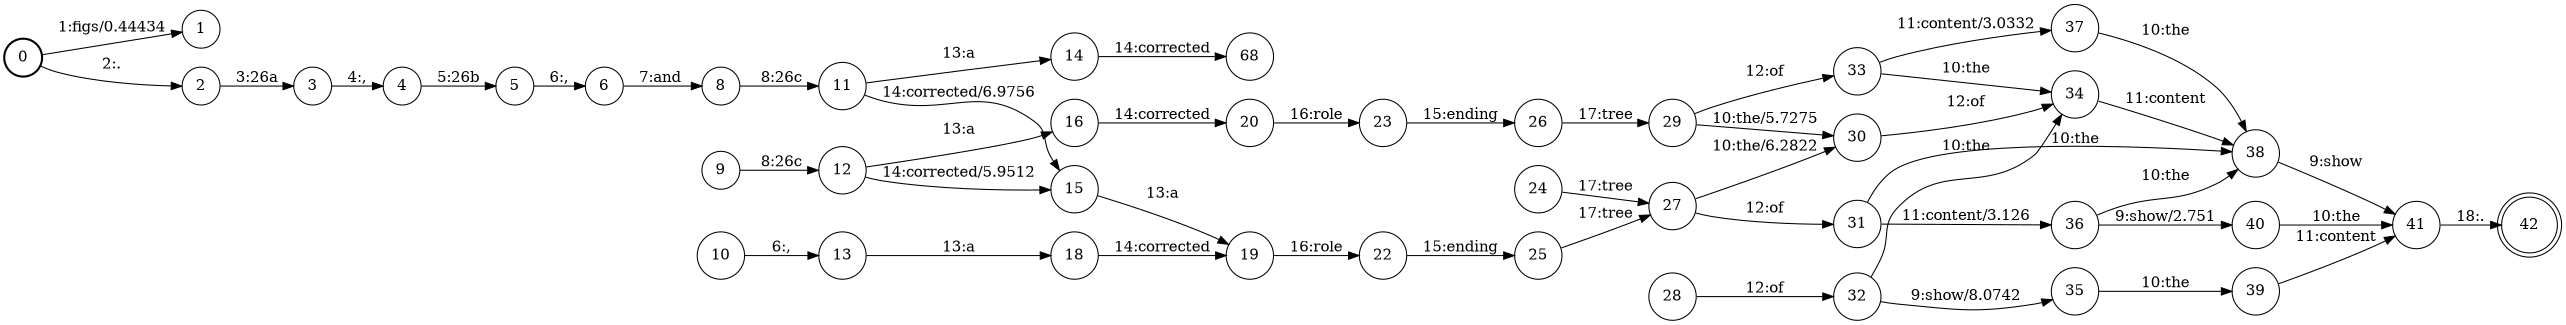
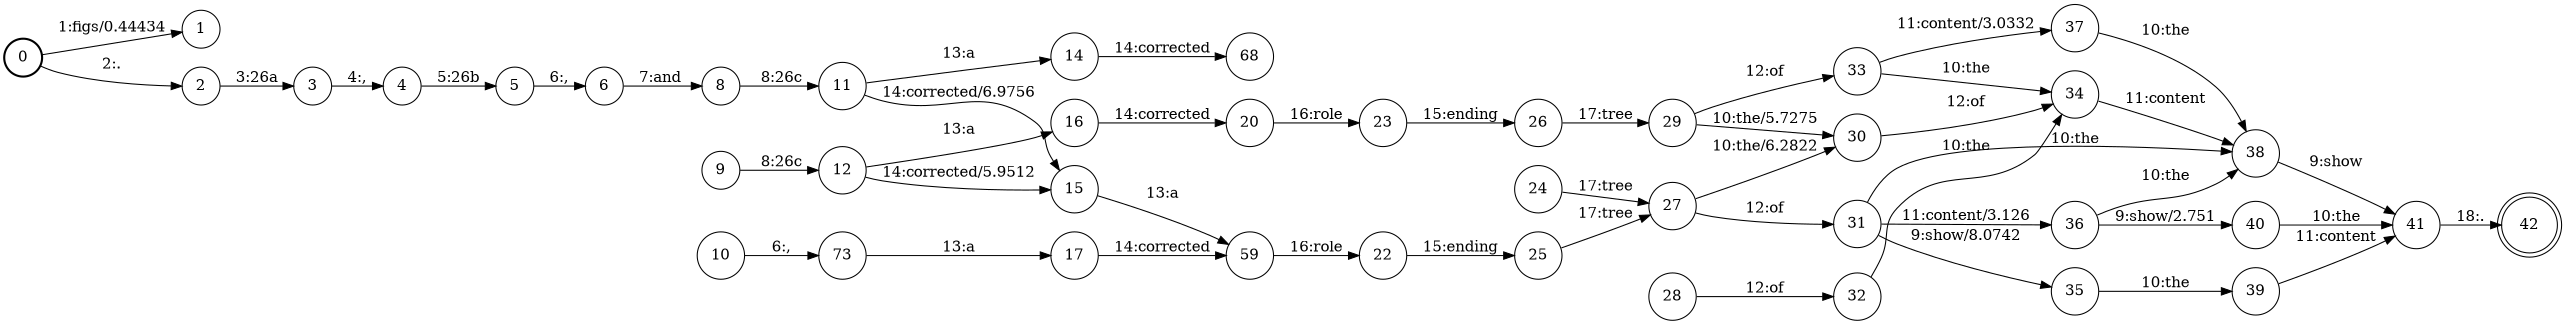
  digraph {
    nodesep=0.25
    rankdir=LR
    ranksep=0.4
    node [fontsize=14 shape=circle style=solid]
    edge [fontsize=14]
    n1 [label=0 style=bold]
    n2 [label=1]
    n3 [label=2]
    n4 [label=3]
    n5 [label=4]
    n6 [label=5]
    n7 [label=6]
    n8 [label=8]
    n9 [label=11]
    n10 [label=9]
    n11 [label=12]
    n12 [label=10]
-   n13 [label=13]
+   n13 [label=73]
    n14 [label=14]
    n15 [label=15]
    n16 [label=16]
-   n17 [label=18]
+   n17 [label=17]
    n18 [label=68]
-   n19 [label=19]
+   n19 [label=59]
    n20 [label=20]
    n21 [label=22]
    n22 [label=23]
    n23 [label=25]
    n24 [label=26]
    n25 [label=24]
    n26 [label=27]
    n27 [label=29]
    n28 [label=30]
    n29 [label=31]
    n30 [label=28]
    n31 [label=32]
    n32 [label=33]
    n33 [label=34]
    n34 [label=35]
    n35 [label=36]
    n36 [label=38]
    n37 [label=37]
    n38 [label=39]
    n39 [label=40]
    n40 [label=41]
    n41 [label=42 shape=doublecircle]
    n1 -> n2 [label="1:figs/0.44434"]
    n1 -> n3 [label="2:."]
    n3 -> n4 [label="3:26a"]
    n4 -> n5 [label="4:,"]
    n5 -> n6 [label="5:26b"]
    n6 -> n7 [label="6:,"]
    n7 -> n8 [label="7:and"]
    n8 -> n9 [label="8:26c"]
    n9 -> n14 [label="13:a"]
    n9 -> n15 [label="14:corrected/6.9756"]
    n10 -> n11 [label="8:26c"]
    n11 -> n15 [label="14:corrected/5.9512"]
    n11 -> n16 [label="13:a"]
    n12 -> n13 [label="6:,"]
    n13 -> n17 [label="13:a"]
    n14 -> n18 [label="14:corrected"]
    n15 -> n19 [label="13:a"]
    n16 -> n20 [label="14:corrected"]
    n17 -> n19 [label="14:corrected"]
    n19 -> n21 [label="16:role"]
    n20 -> n22 [label="16:role"]
    n21 -> n23 [label="15:ending"]
    n22 -> n24 [label="15:ending"]
    n23 -> n26 [label="17:tree"]
    n24 -> n27 [label="17:tree"]
    n25 -> n26 [label="17:tree"]
    n26 -> n28 [label="10:the/6.2822"]
    n26 -> n29 [label="12:of"]
    n27 -> n28 [label="10:the/5.7275"]
    n27 -> n32 [label="12:of"]
    n28 -> n33 [label="12:of"]
-   n31 -> n34 [label="9:show/8.0742"]
+   n29 -> n34 [label="9:show/8.0742"]
    n29 -> n35 [label="11:content/3.126"]
    n29 -> n36 [label="10:the"]
    n30 -> n31 [label="12:of"]
    n31 -> n33 [label="10:the"]
    n32 -> n33 [label="10:the"]
    n32 -> n37 [label="11:content/3.0332"]
    n33 -> n36 [label="11:content"]
    n34 -> n38 [label="10:the"]
    n35 -> n36 [label="10:the"]
    n35 -> n39 [label="9:show/2.751"]
    n36 -> n40 [label="9:show"]
    n37 -> n36 [label="10:the"]
    n38 -> n40 [label="11:content"]
    n39 -> n40 [label="10:the"]
    n40 -> n41 [label="18:."]
  }
